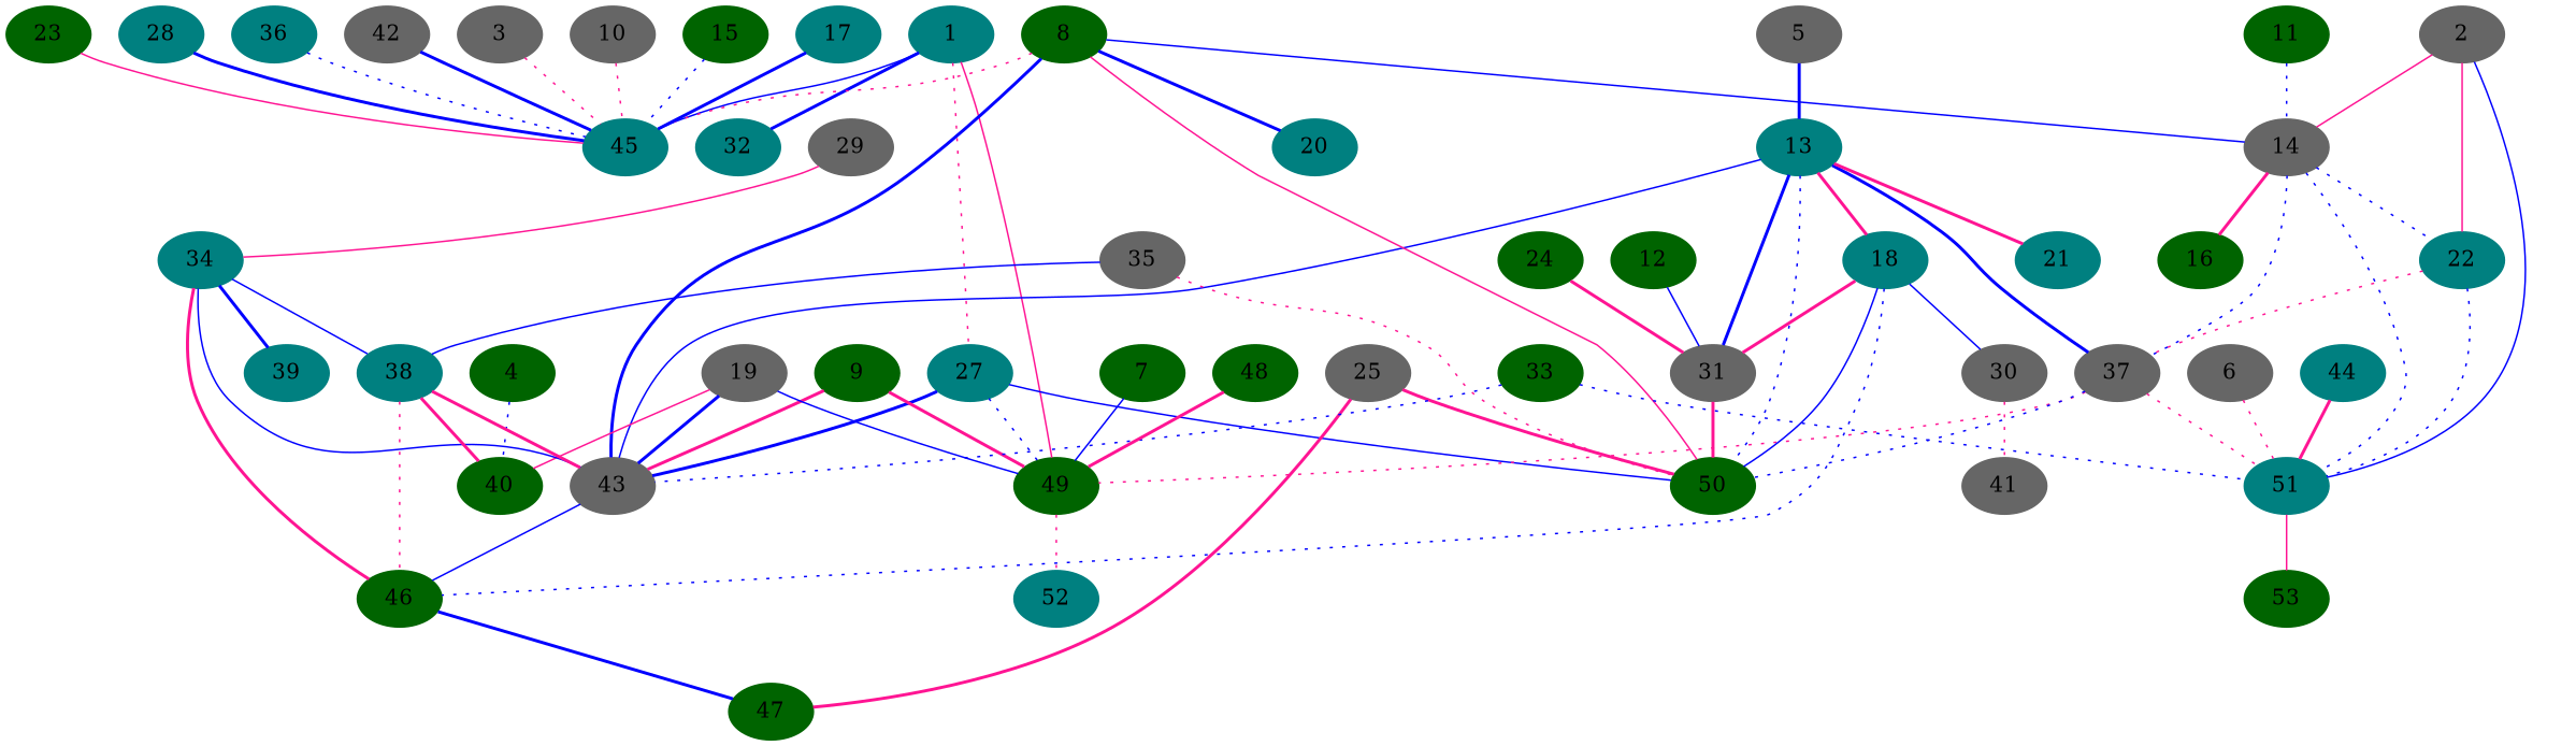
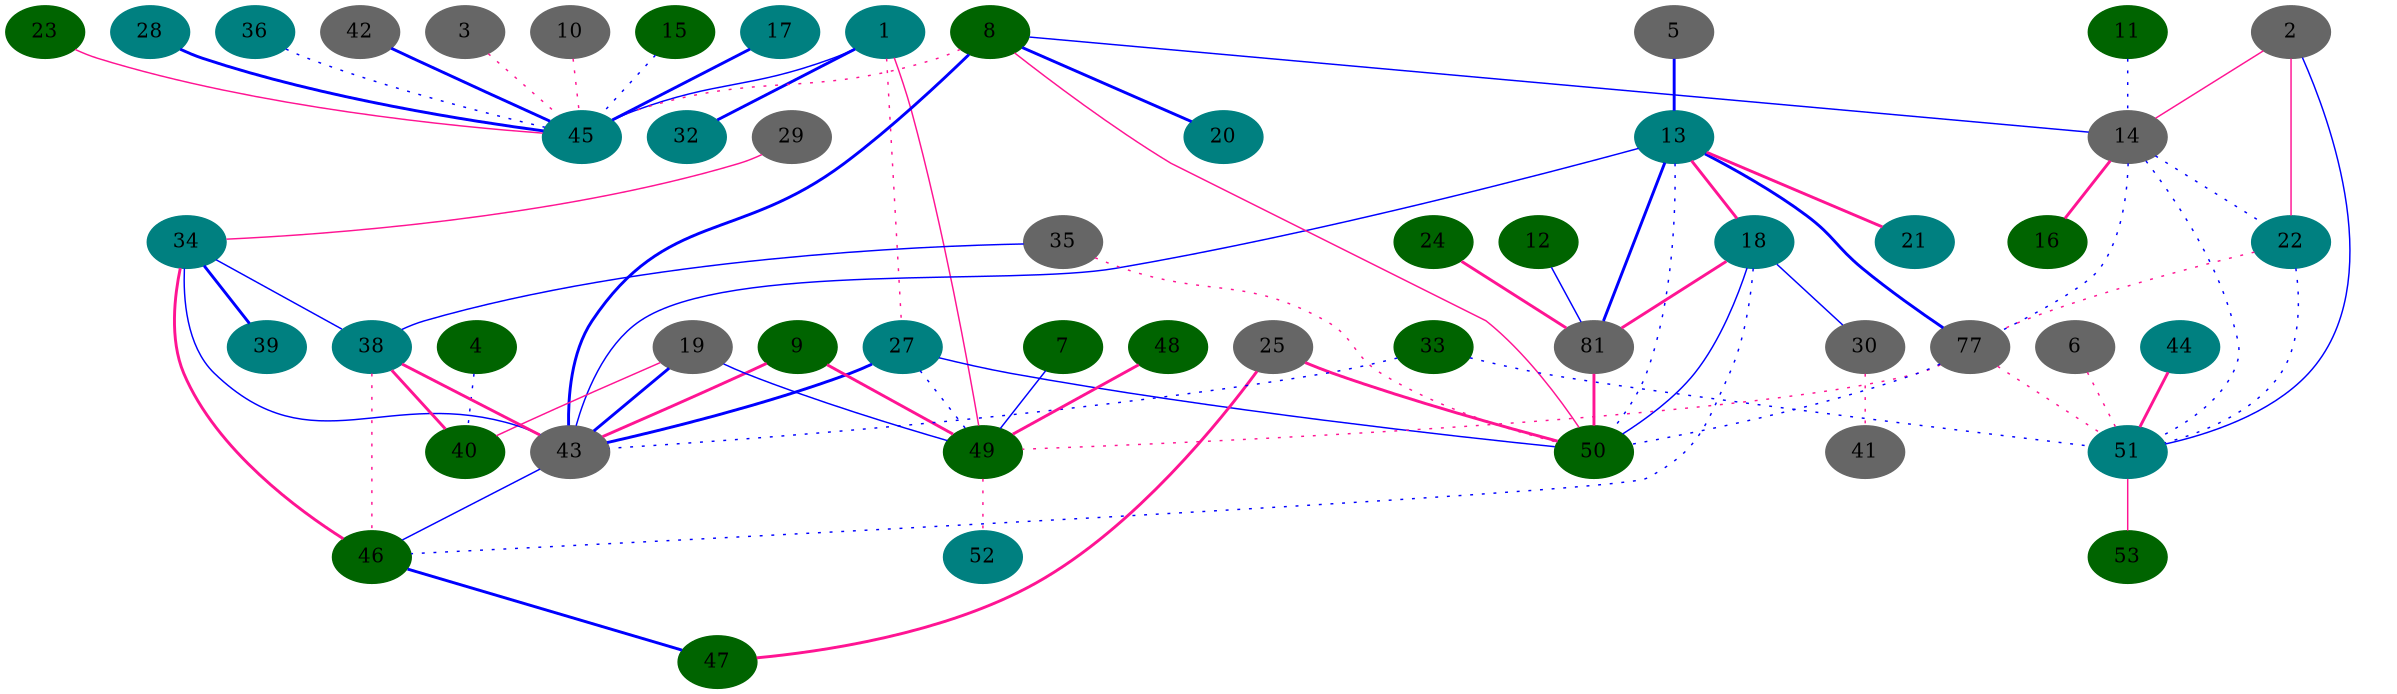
  graph {
    node [color=teal style=filled]
    edge [color=blue style=bold weight=1.0]
    1
    27
    32
    45
    49 [color=darkgreen]
    43 [color=gray40]
    50 [color=darkgreen]
    52
    2 [color=gray40]
    14 [color=gray40]
    22
    51
-   37 [color=gray40]
+   37 [color=gray40 label=77]
    16 [color=darkgreen]
    46 [color=darkgreen]
    53 [color=darkgreen]
    3 [color=gray40]
    4 [color=darkgreen]
    40 [color=darkgreen]
    5 [color=gray40]
    13
-   31 [color=gray40]
+   31 [color=gray40 label=81]
    18
    21
    6 [color=gray40]
    7 [color=darkgreen]
    8 [color=darkgreen]
    20
    9 [color=darkgreen]
    10 [color=gray40]
    11 [color=darkgreen]
    12 [color=darkgreen]
    30 [color=gray40]
    15 [color=darkgreen]
    17
    41 [color=gray40]
    47 [color=darkgreen]
    19 [color=gray40]
    23 [color=darkgreen]
    24 [color=darkgreen]
    25 [color=gray40]
    28
    29 [color=gray40]
    34
    38
    39
    33 [color=darkgreen]
    35 [color=gray40]
    36
    42 [color=gray40]
    44
    48 [color=darkgreen]
    1 -- 27 [color=deeppink style=dotted weight=2.0]
    1 -- 32
    1 -- 45 [style=solid]
    1 -- 49 [color=deeppink style=solid weight=6.0]
    27 -- 49 [style=dotted weight=3.0]
    27 -- 43
    27 -- 50 [style=solid]
    49 -- 52 [color=deeppink style=dotted]
    43 -- 46 [style=solid weight=3.0]
    2 -- 14 [color=deeppink style=solid]
    2 -- 22 [color=deeppink style=solid]
    2 -- 51 [style=solid]
    14 -- 22 [style=dotted]
    14 -- 51 [style=dotted]
    14 -- 37 [style=dotted weight=2.0]
    14 -- 16 [color=deeppink]
    22 -- 51 [style=dotted]
    22 -- 37 [color=deeppink style=dotted weight=2.0]
    51 -- 53 [color=deeppink style=solid]
    37 -- 49 [color=deeppink style=dotted]
    37 -- 50 [style=dotted]
    37 -- 51 [color=deeppink style=dotted weight=2.0]
    46 -- 47
    3 -- 45 [color=deeppink style=dotted]
    4 -- 40 [style=dotted]
    5 -- 13
    13 -- 43 [style=solid]
    13 -- 50 [style=dotted weight=3.0]
    13 -- 37
    13 -- 31 [weight=4.0]
    13 -- 18 [color=deeppink weight=2.0]
    13 -- 21 [color=deeppink]
    31 -- 50 [color=deeppink weight=2.0]
    18 -- 50 [style=solid]
    18 -- 46 [style=dotted]
    18 -- 31 [color=deeppink weight=2.0]
    18 -- 30 [style=solid]
    6 -- 51 [color=deeppink style=dotted]
    7 -- 49 [style=solid]
    8 -- 45 [color=deeppink style=dotted weight=8.0]
    8 -- 43
    8 -- 50 [color=deeppink style=solid]
    8 -- 14 [style=solid]
    8 -- 20
    9 -- 49 [color=deeppink]
    9 -- 43 [color=deeppink]
    10 -- 45 [color=deeppink style=dotted]
    11 -- 14 [style=dotted]
    12 -- 31 [style=solid]
    30 -- 41 [color=deeppink style=dotted]
    15 -- 45 [style=dotted]
    17 -- 45
    19 -- 49 [style=solid]
    19 -- 43
    19 -- 40 [color=deeppink style=solid]
    23 -- 45 [color=deeppink style=solid]
    24 -- 31 [color=deeppink]
    25 -- 50 [color=deeppink]
    25 -- 47 [color=deeppink]
    28 -- 45
    29 -- 34 [color=deeppink style=solid]
    34 -- 43 [style=solid]
    34 -- 46 [color=deeppink weight=3.0]
    34 -- 38 [style=solid]
    34 -- 39
    38 -- 43 [color=deeppink]
    38 -- 46 [color=deeppink style=dotted weight=3.0]
    38 -- 40 [color=deeppink]
    33 -- 43 [style=dotted]
    33 -- 51 [style=dotted]
    35 -- 50 [color=deeppink style=dotted]
    35 -- 38 [style=solid]
    36 -- 45 [style=dotted]
    42 -- 45
    44 -- 51 [color=deeppink]
    48 -- 49 [color=deeppink]
  }
